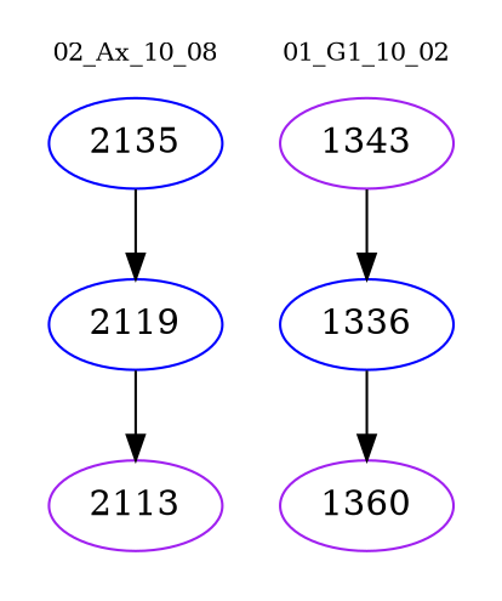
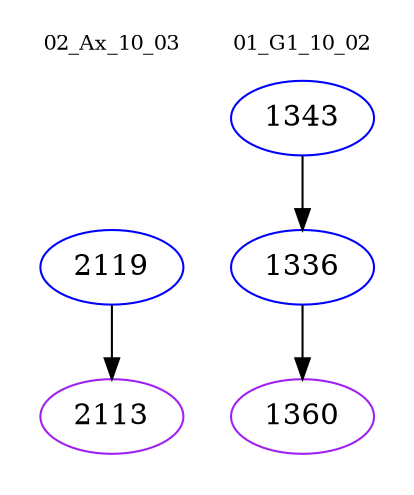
  digraph {
    node [color=blue]
    edge [color=black]
-   n1 [label=2135]
    n2 [label=2119]
    n3 [color=purple label=2113]
-   n4 [color=purple label=1343]
+   n4 [label=1343]
    n5 [label=1336]
    n6 [color=purple label=1360]
    subgraph cluster_1 {
      color=white
      fontsize=10
-     label="02_Ax_10_08"
-     n1
+     label="02_Ax_10_03"
      n2
      n3
    }
    subgraph cluster_2 {
      color=white
      fontsize=10
      label="01_G1_10_02"
      n4
      n5
      n6
    }
-   n1 -> n2
    n2 -> n3
    n4 -> n5
    n5 -> n6
  }
